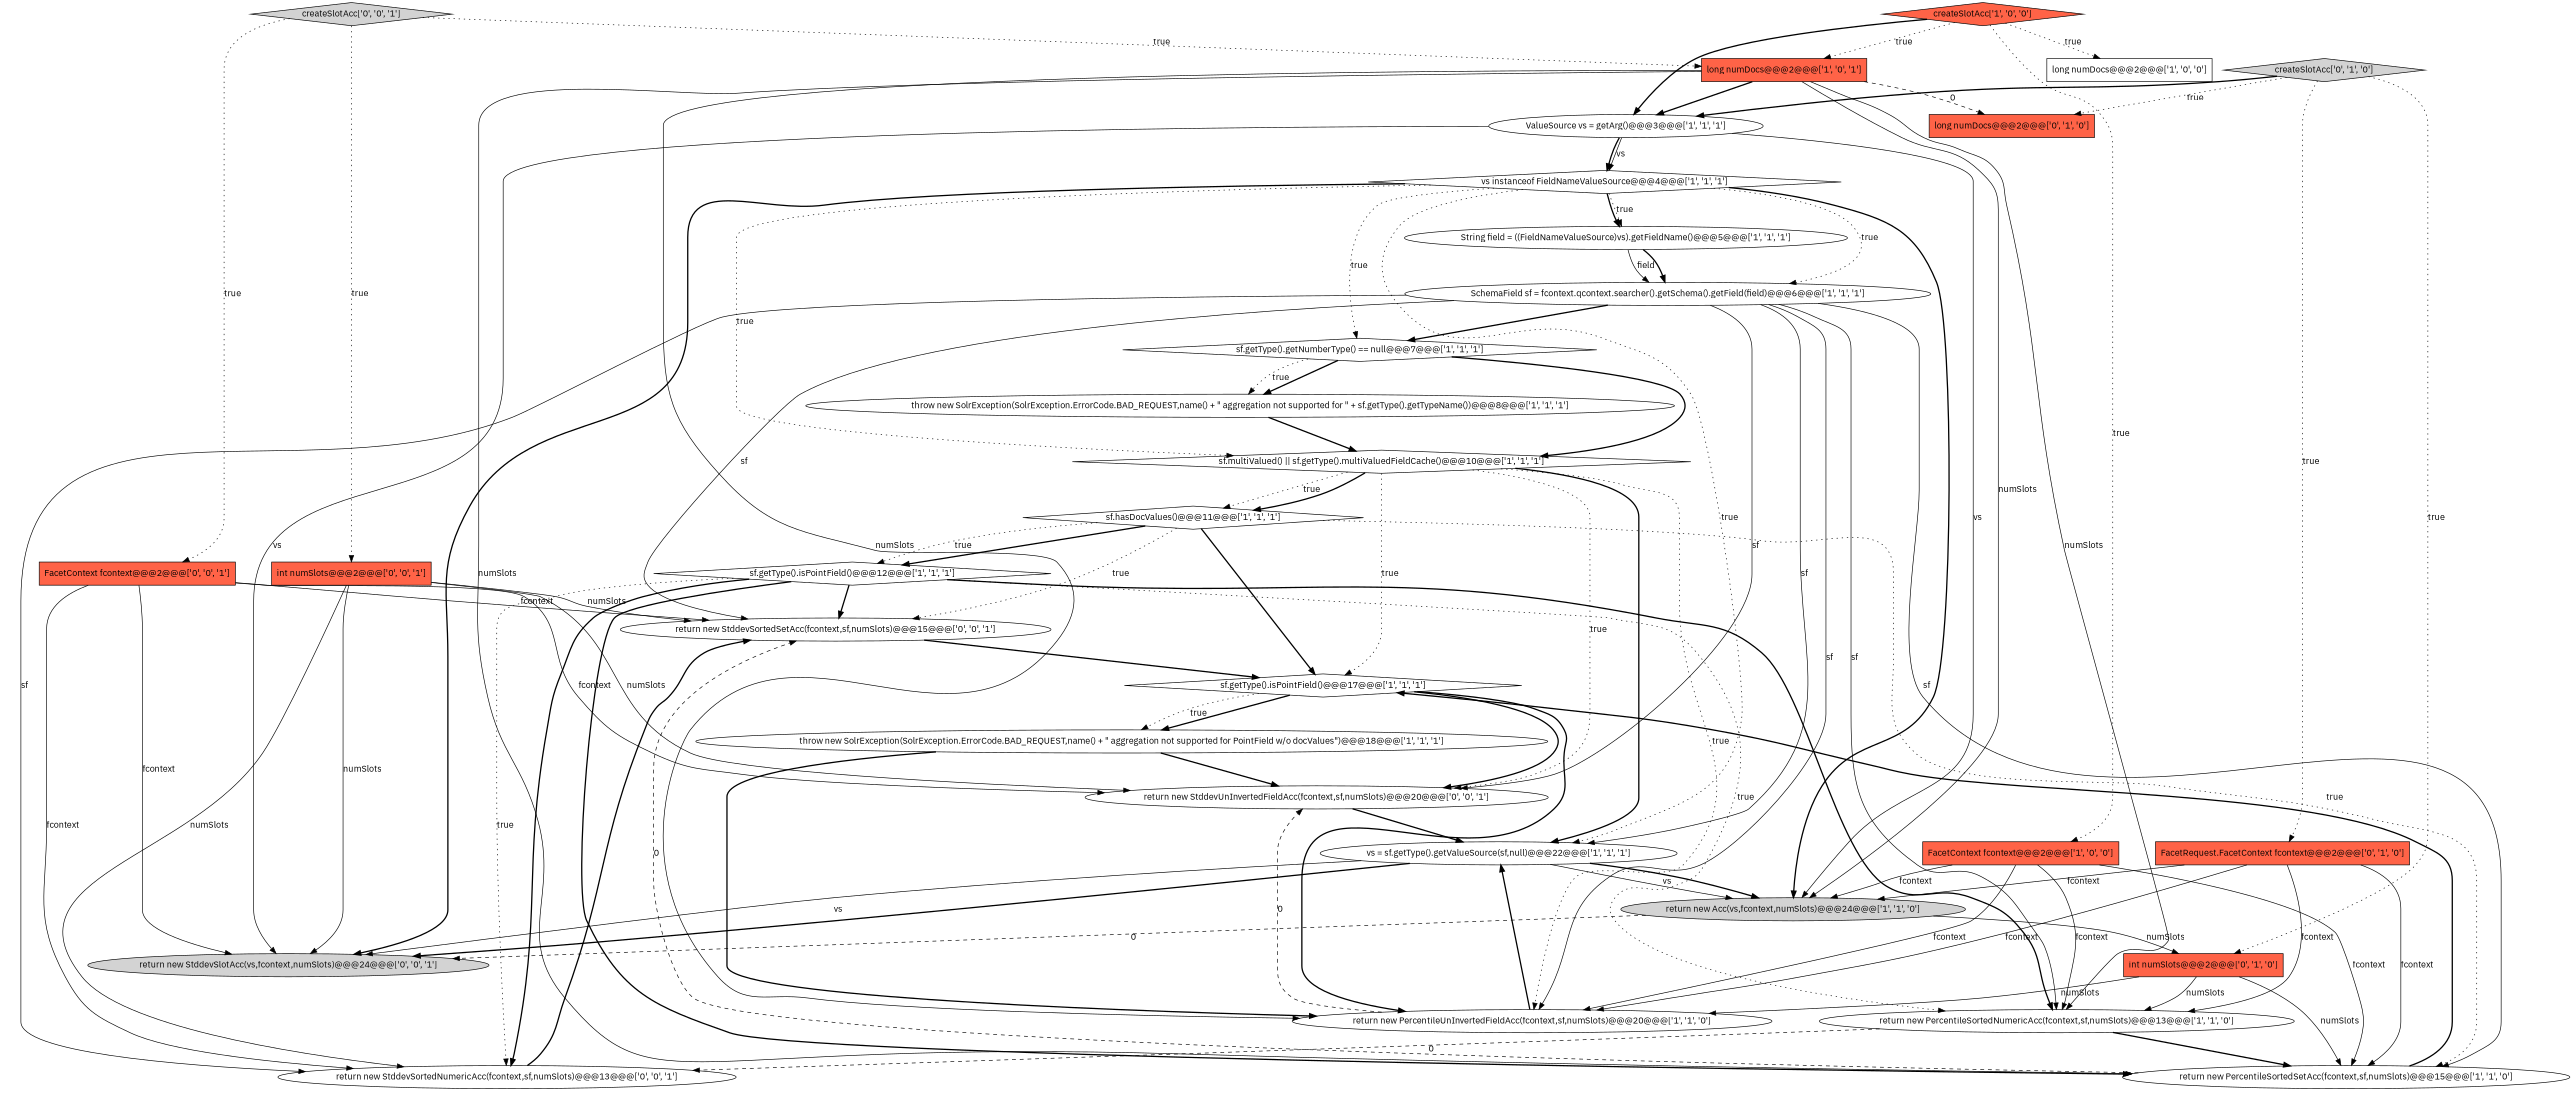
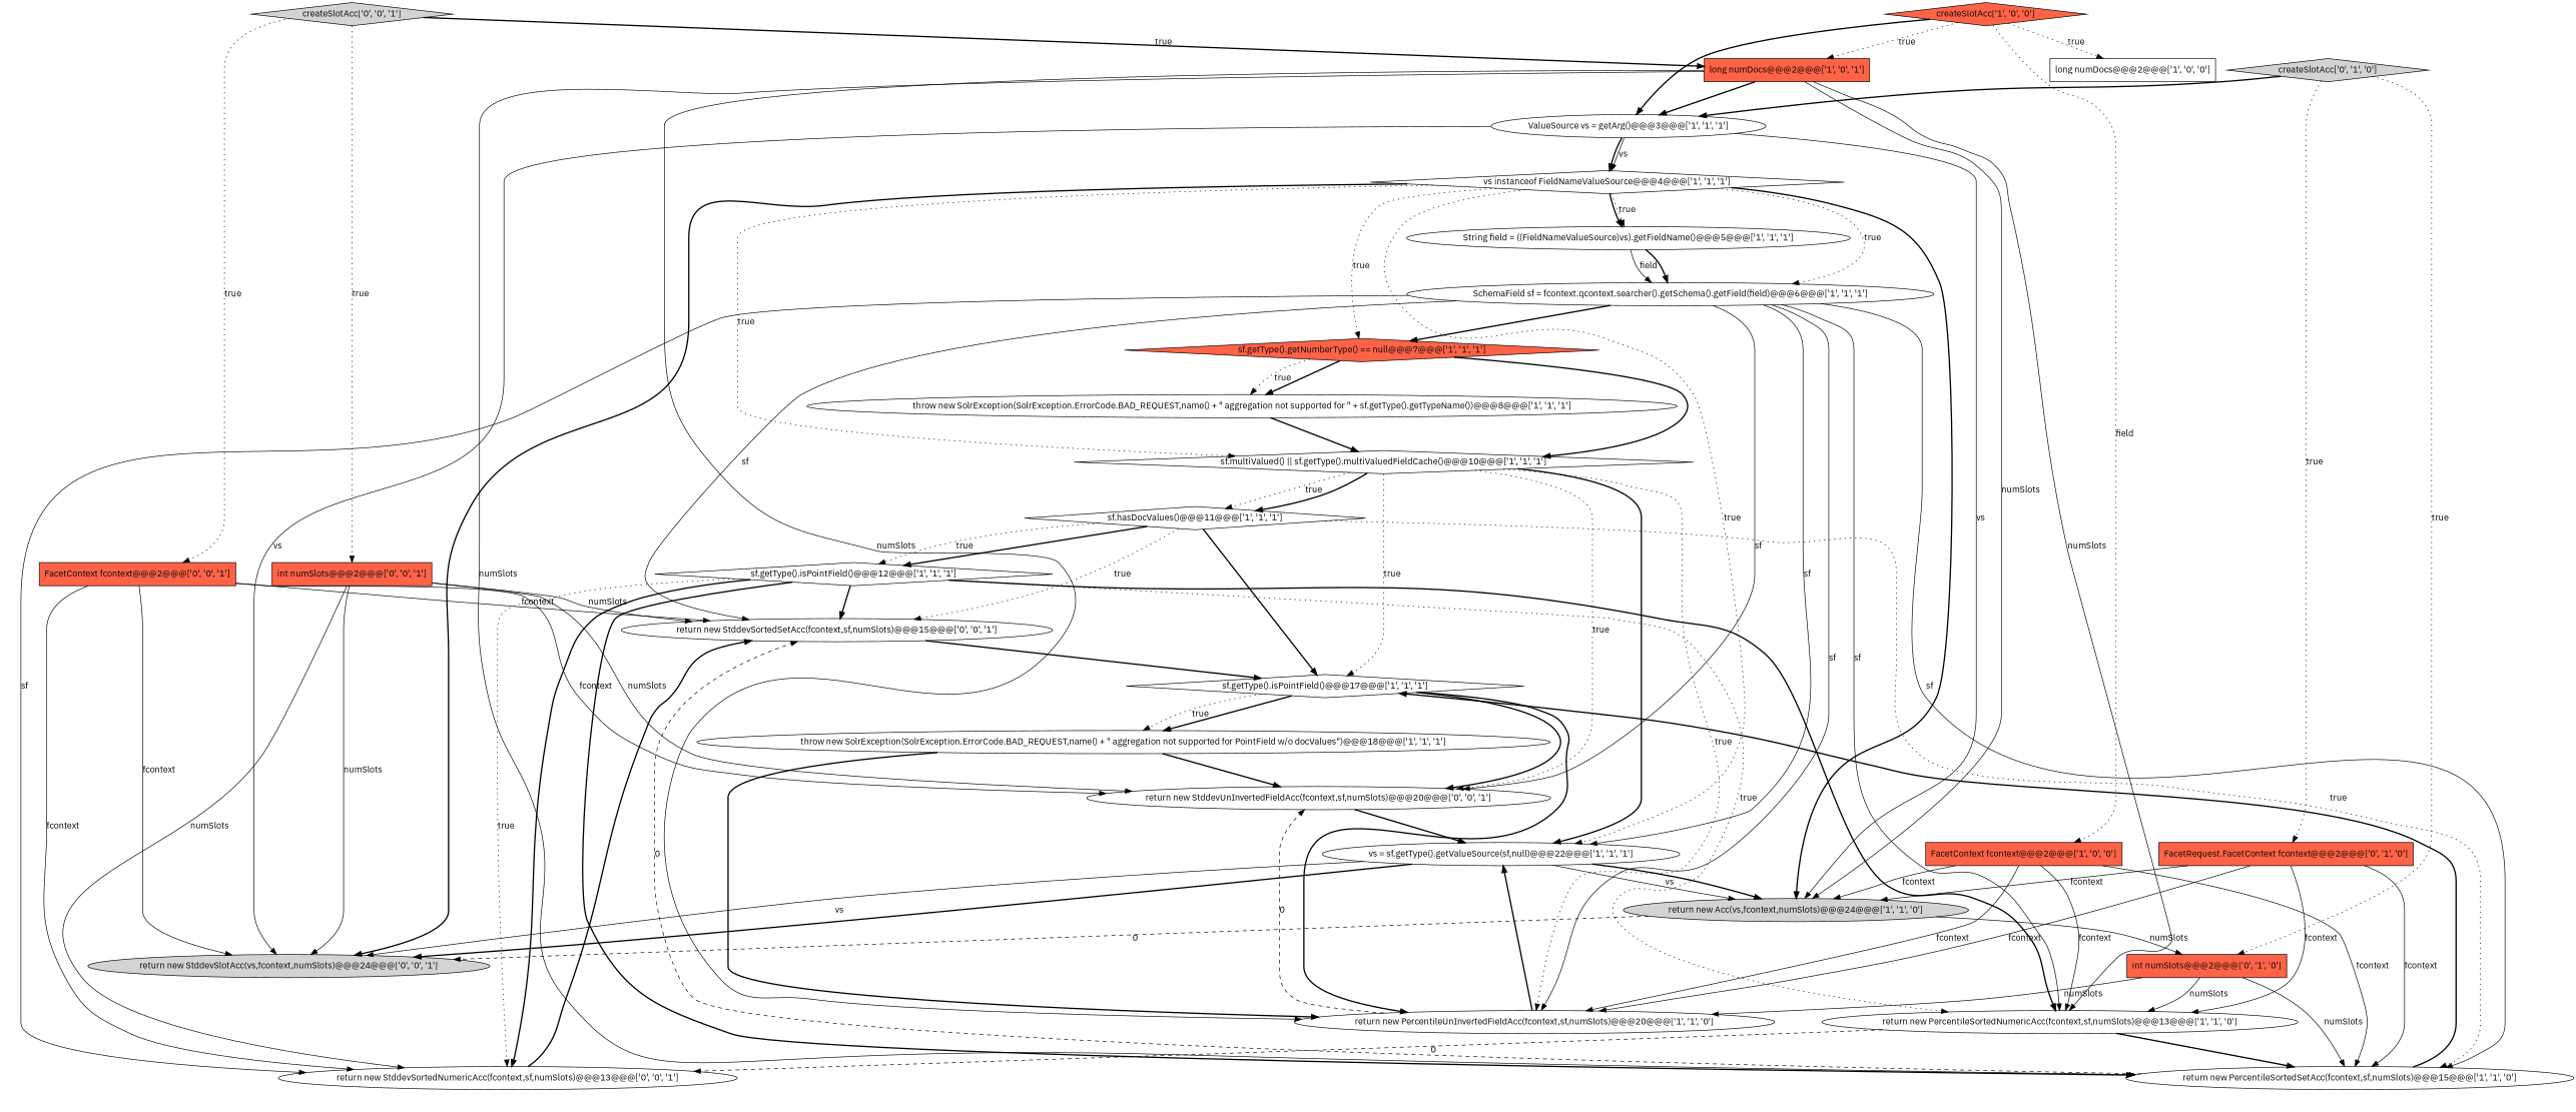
  digraph {
    fontname="IBM Plex Sans"
    node [fillcolor=white fontname="IBM Plex Sans" shape=ellipse style=filled]
    edge [fontname="IBM Plex Sans" style=solid]
    n1 [fillcolor=lightgray label="createSlotAcc['0', '0', '1']" shape=diamond]
    n2 [fillcolor=tomato label="int numSlots@@@2@@@['0', '0', '1']" shape=box]
    n3 [fillcolor=tomato label="long numDocs@@@2@@@['1', '0', '1']" shape=box]
    n4 [fillcolor=tomato label="FacetContext fcontext@@@2@@@['0', '0', '1']" shape=box]
    n5 [fillcolor=lightgray label="return new StddevSlotAcc(vs,fcontext,numSlots)@@@24@@@['0', '0', '1']"]
    n6 [label="return new StddevSortedSetAcc(fcontext,sf,numSlots)@@@15@@@['0', '0', '1']"]
    n7 [label="return new StddevUnInvertedFieldAcc(fcontext,sf,numSlots)@@@20@@@['0', '0', '1']"]
    n8 [label="return new StddevSortedNumericAcc(fcontext,sf,numSlots)@@@13@@@['0', '0', '1']"]
    n9 [label="ValueSource vs = getArg()@@@3@@@['1', '1', '1']"]
    n10 [label="vs instanceof FieldNameValueSource@@@4@@@['1', '1', '1']" shape=diamond]
    n11 [fillcolor=lightgray label="return new Acc(vs,fcontext,numSlots)@@@24@@@['1', '1', '0']"]
    n12 [label="return new PercentileUnInvertedFieldAcc(fcontext,sf,numSlots)@@@20@@@['1', '1', '0']"]
    n13 [label="return new PercentileSortedSetAcc(fcontext,sf,numSlots)@@@15@@@['1', '1', '0']"]
    n14 [label="return new PercentileSortedNumericAcc(fcontext,sf,numSlots)@@@13@@@['1', '1', '0']"]
-   n15 [fillcolor=tomato label="long numDocs@@@2@@@['0', '1', '0']" shape=box]
    n16 [fillcolor=tomato label="createSlotAcc['1', '0', '0']" shape=diamond]
    n17 [label="long numDocs@@@2@@@['1', '0', '0']" shape=box]
    n18 [fillcolor=tomato label="FacetContext fcontext@@@2@@@['1', '0', '0']" shape=box]
    n19 [label="sf.getType().isPointField()@@@17@@@['1', '1', '1']" shape=diamond]
    n20 [label="vs = sf.getType().getValueSource(sf,null)@@@22@@@['1', '1', '1']"]
    n21 [label="SchemaField sf = fcontext.qcontext.searcher().getSchema().getField(field)@@@6@@@['1', '1', '1']"]
    n22 [label="String field = ((FieldNameValueSource)vs).getFieldName()@@@5@@@['1', '1', '1']"]
-   n23 [label="sf.getType().getNumberType() == null@@@7@@@['1', '1', '1']" shape=diamond]
+   n23 [fillcolor=tomato label="sf.getType().getNumberType() == null@@@7@@@['1', '1', '1']" shape=diamond]
    n24 [label="sf.multiValued() || sf.getType().multiValuedFieldCache()@@@10@@@['1', '1', '1']" shape=diamond]
    n25 [fillcolor=tomato label="int numSlots@@@2@@@['0', '1', '0']" shape=box]
    n26 [label="throw new SolrException(SolrException.ErrorCode.BAD_REQUEST,name() + \" aggregation not supported for \" + sf.getType().getTypeName())@@@8@@@['1', '1', '1']"]
    n27 [label="sf.hasDocValues()@@@11@@@['1', '1', '1']" shape=diamond]
    n28 [label="throw new SolrException(SolrException.ErrorCode.BAD_REQUEST,name() + \" aggregation not supported for PointField w/o docValues\")@@@18@@@['1', '1', '1']"]
    n29 [label="sf.getType().isPointField()@@@12@@@['1', '1', '1']" shape=diamond]
    n30 [fillcolor=tomato label="FacetRequest.FacetContext fcontext@@@2@@@['0', '1', '0']" shape=box]
    n31 [fillcolor=lightgray label="createSlotAcc['0', '1', '0']" shape=diamond]
    n1 -> n2 [label=true style=dotted]
-   n1 -> n3 [label=true style=dotted]
+   n1 -> n3 [label=true style=bold]
    n1 -> n4 [label=true style=dotted]
    n2 -> n5 [label=numSlots]
    n2 -> n6 [label=numSlots]
    n2 -> n7 [label=numSlots]
    n2 -> n8 [label=numSlots]
    n3 -> n9 [style=bold]
    n3 -> n11 [label=numSlots]
    n3 -> n12 [label=numSlots]
    n3 -> n13 [label=numSlots]
    n3 -> n14 [label=numSlots]
-   n3 -> n15 [label=0 style=dashed]
    n4 -> n5 [label=fcontext]
    n4 -> n6 [label=fcontext]
    n4 -> n7 [label=fcontext]
    n4 -> n8 [label=fcontext]
    n6 -> n19 [style=bold]
    n7 -> n20 [style=bold]
    n8 -> n6 [style=bold]
    n9 -> n5 [label=vs]
    n9 -> n10 [style=bold]
    n9 -> n10 [label=vs]
    n9 -> n11 [label=vs]
    n10 -> n5 [style=bold]
    n10 -> n11 [style=bold]
    n10 -> n20 [label=true style=dotted]
    n10 -> n21 [label=true style=dotted]
    n10 -> n22 [label=true style=dotted]
    n10 -> n22 [style=bold]
    n10 -> n23 [label=true style=dotted]
    n10 -> n24 [label=true style=dotted]
    n11 -> n5 [label=0 style=dashed]
    n11 -> n25 [label=numSlots]
    n12 -> n7 [label=0 style=dashed]
    n12 -> n20 [style=bold]
    n13 -> n6 [label=0 style=dashed]
    n13 -> n19 [style=bold]
    n14 -> n8 [label=0 style=dashed]
    n14 -> n13 [style=bold]
    n16 -> n3 [label=true style=dotted]
    n16 -> n9 [style=bold]
    n16 -> n17 [label=true style=dotted]
-   n16 -> n18 [label=true style=dotted]
+   n16 -> n18 [label=field style=dotted]
    n18 -> n11 [label=fcontext]
    n18 -> n12 [label=fcontext]
    n18 -> n13 [label=fcontext]
    n18 -> n14 [label=fcontext]
    n19 -> n7 [style=bold]
    n19 -> n12 [style=bold]
    n19 -> n28 [style=bold]
    n19 -> n28 [label=true style=dotted]
    n20 -> n5 [style=bold]
    n20 -> n5 [label=vs]
    n20 -> n11 [style=bold]
    n20 -> n11 [label=vs]
    n21 -> n6 [label=sf]
    n21 -> n7 [label=sf]
    n21 -> n8 [label=sf]
    n21 -> n12 [label=sf]
    n21 -> n13 [label=sf]
    n21 -> n14 [label=sf]
    n21 -> n20 [label=sf]
    n21 -> n23 [style=bold]
    n22 -> n21 [label=field]
    n22 -> n21 [style=bold]
    n23 -> n24 [style=bold]
    n23 -> n26 [style=bold]
    n23 -> n26 [label=true style=dotted]
    n24 -> n7 [label=true style=dotted]
    n24 -> n12 [label=true style=dotted]
    n24 -> n19 [label=true style=dotted]
    n24 -> n20 [style=bold]
    n24 -> n27 [label=true style=dotted]
    n24 -> n27 [style=bold]
    n25 -> n12 [label=numSlots]
    n25 -> n13 [label=numSlots]
    n25 -> n14 [label=numSlots]
    n26 -> n24 [style=bold]
    n27 -> n6 [label=true style=dotted]
    n27 -> n13 [label=true style=dotted]
    n27 -> n19 [style=bold]
    n27 -> n29 [label=true style=dotted]
    n27 -> n29 [style=bold]
    n28 -> n7 [style=bold]
    n28 -> n12 [style=bold]
    n29 -> n6 [style=bold]
    n29 -> n8 [label=true style=dotted]
    n29 -> n8 [style=bold]
    n29 -> n13 [style=bold]
    n29 -> n14 [label=true style=dotted]
    n29 -> n14 [style=bold]
    n30 -> n11 [label=fcontext]
    n30 -> n12 [label=fcontext]
    n30 -> n13 [label=fcontext]
    n30 -> n14 [label=fcontext]
    n31 -> n9 [style=bold]
-   n31 -> n15 [label=true style=dotted]
    n31 -> n25 [label=true style=dotted]
    n31 -> n30 [label=true style=dotted]
  }
